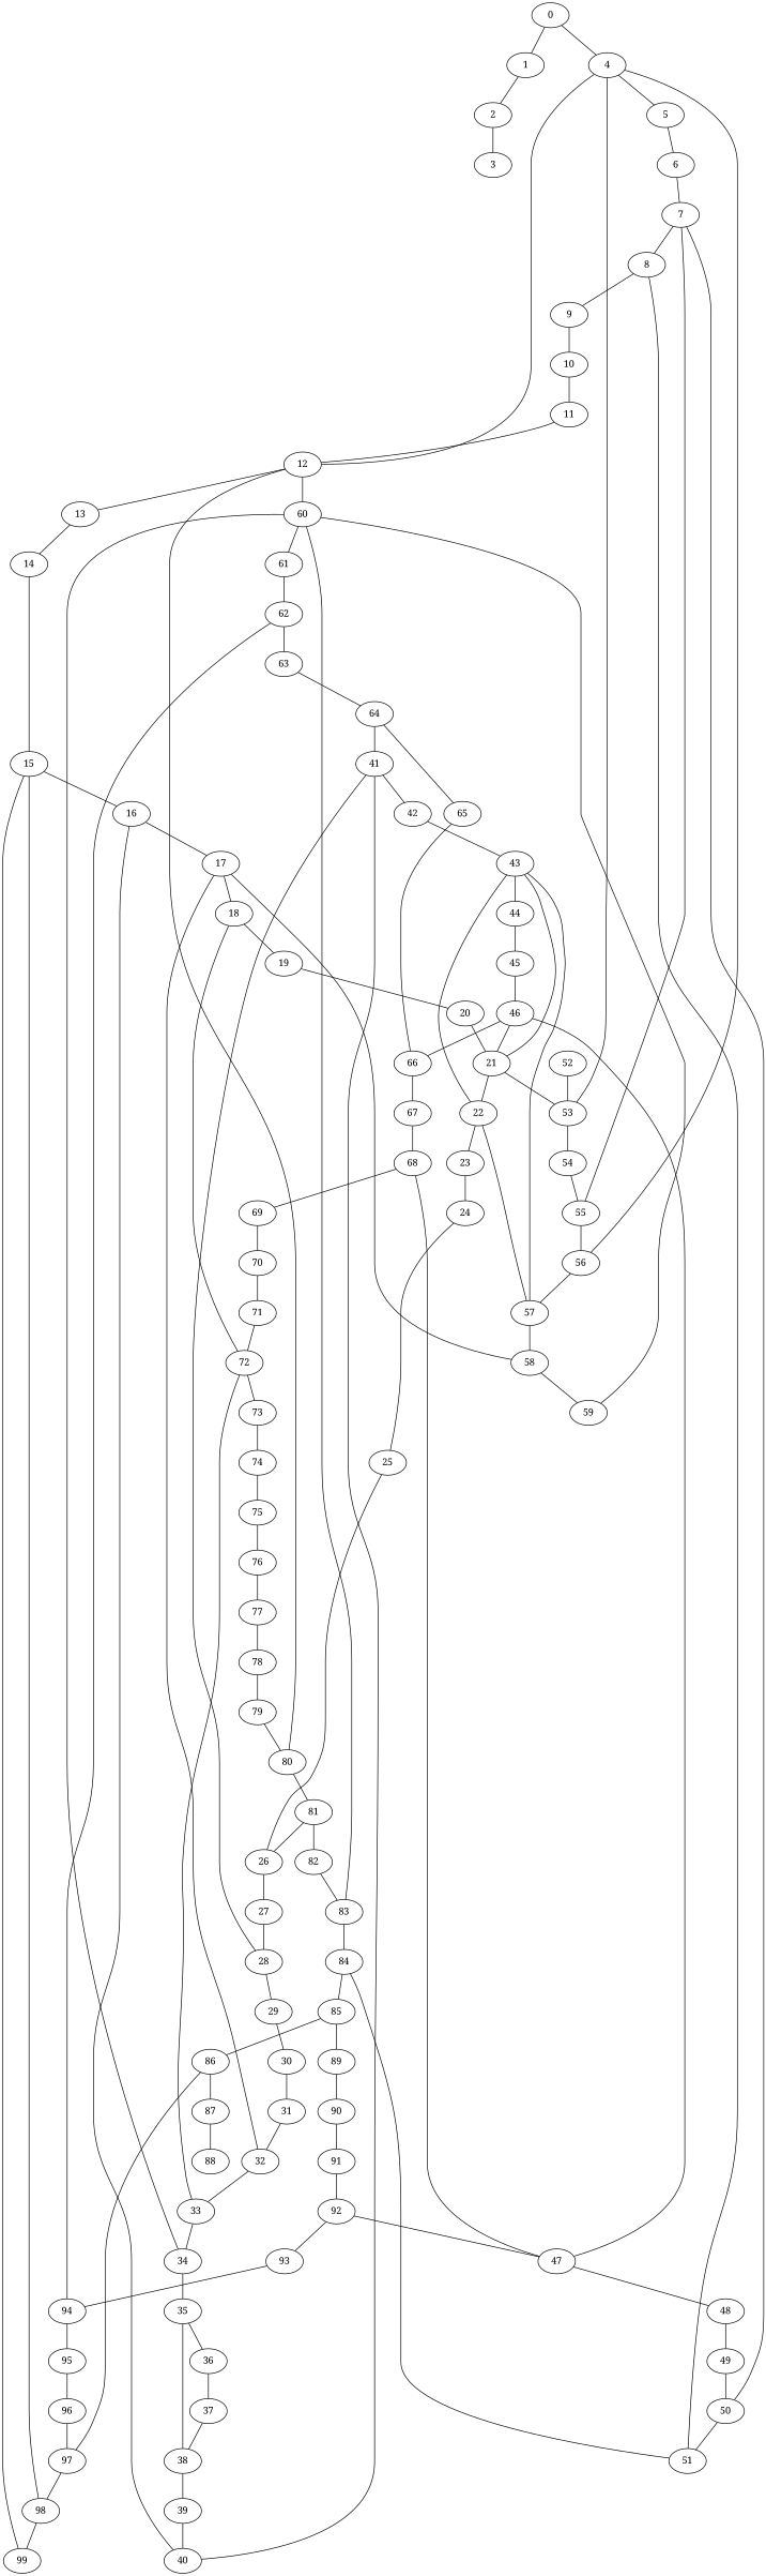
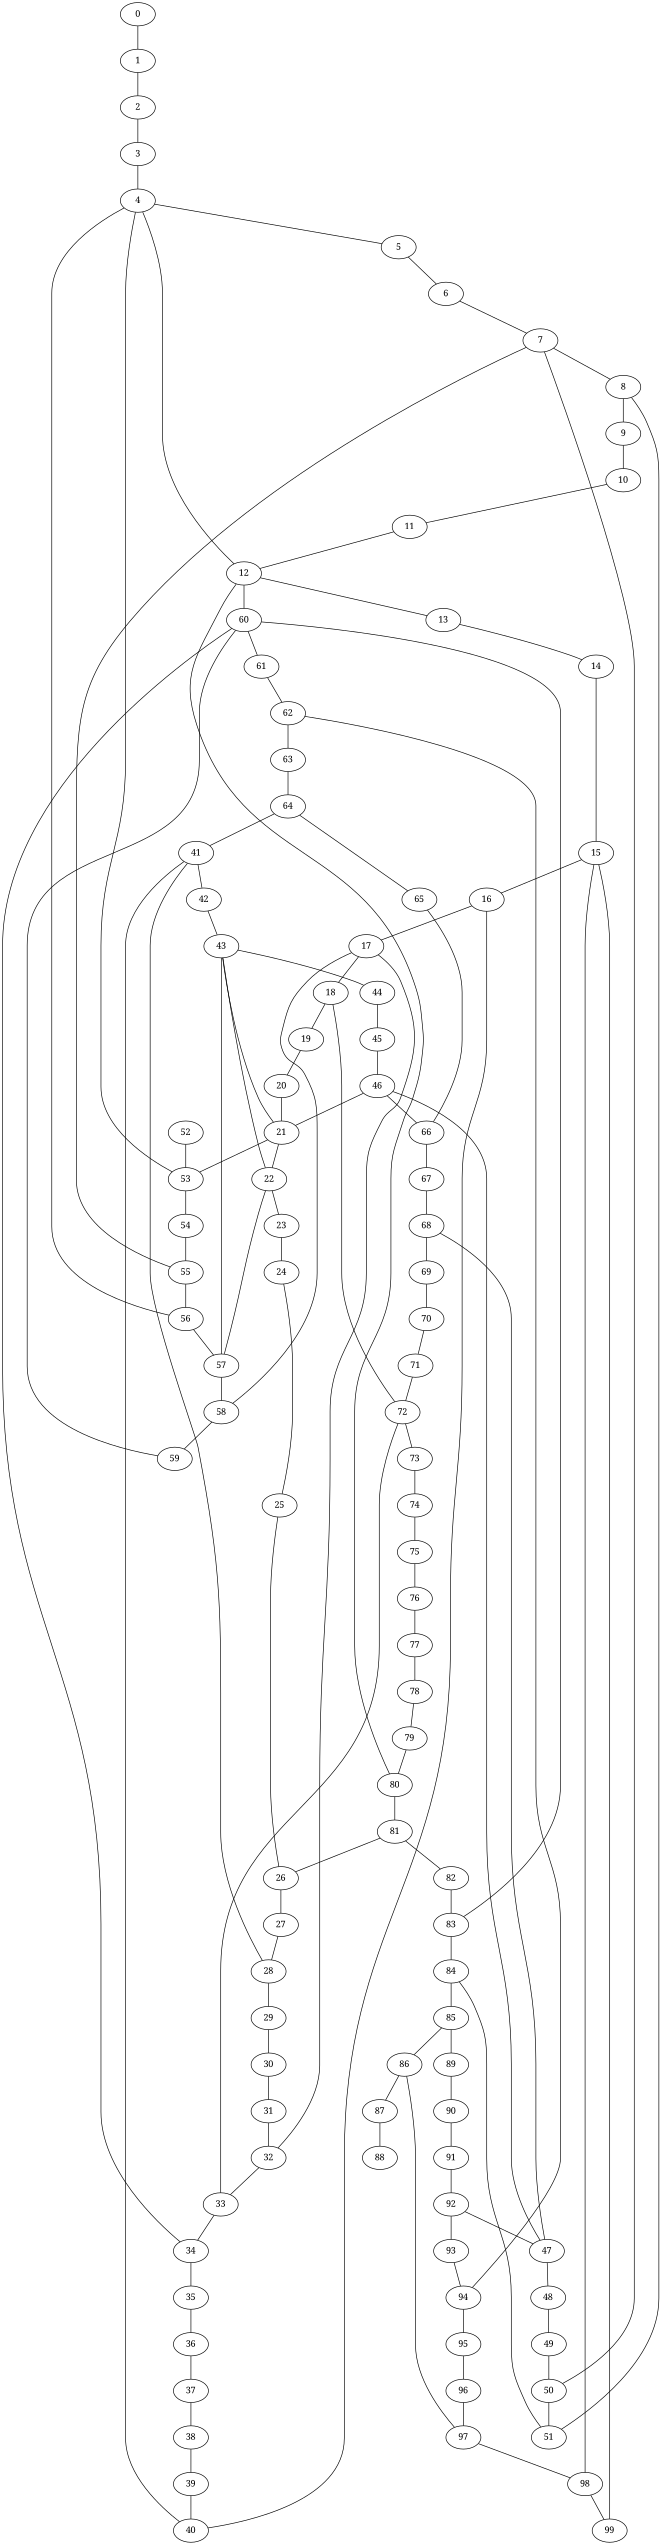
  graph {
    fontname="Noto Serif"
    node [fontname="Noto Serif"]
    edge [fontname="Noto Serif"]
    0
    1
    2
    3
    4
    5
    56
    6
    57
    7
    8
    50
    55
    9
    51
    10
    11
    12
    13
    60
    14
    61
    83
    15
    16
    98
    99
    17
    40
    18
    32
    58
    41
    19
    72
    33
    59
    20
    73
    21
    22
    53
    23
    54
    24
    43
    25
    26
    27
    28
    29
    30
    31
    34
    35
    36
    38
    37
    39
    42
    44
    45
    46
    47
    66
    48
    67
    49
    52
    62
    84
    63
    94
    64
    95
    65
    68
    69
    70
    71
    74
    75
    76
    77
    78
    79
    80
    81
    82
    85
    86
    89
    87
    97
    88
    90
    91
    92
    93
    96
    0 -- 1
    1 -- 2
    2 -- 3
-   0 -- 4
+   3 -- 4
    4 -- 5
    4 -- 56
    5 -- 6
    56 -- 57
    6 -- 7
    57 -- 58
    57 -- 43
    7 -- 8
    7 -- 50
    7 -- 55
    8 -- 9
    50 -- 51
    55 -- 56
    9 -- 10
    51 -- 8
    10 -- 11
    11 -- 12
    12 -- 4
    12 -- 13
    12 -- 60
    13 -- 14
    60 -- 61
    60 -- 83
    14 -- 15
    61 -- 62
    83 -- 84
    15 -- 16
    15 -- 98
    15 -- 99
    16 -- 17
    16 -- 40
    98 -- 99
    17 -- 18
    17 -- 32
    17 -- 58
    40 -- 41
    18 -- 19
    18 -- 72
    32 -- 33
    58 -- 59
    41 -- 28
    41 -- 42
    19 -- 20
    72 -- 33
    72 -- 73
    33 -- 34
    59 -- 60
    20 -- 21
    73 -- 74
    21 -- 22
    21 -- 53
    22 -- 57
    22 -- 23
    53 -- 4
    53 -- 54
    23 -- 24
    54 -- 55
    24 -- 25
    43 -- 21
    43 -- 22
    43 -- 44
    25 -- 26
    26 -- 27
    27 -- 28
    28 -- 29
    29 -- 30
    30 -- 31
    31 -- 32
    34 -- 60
    34 -- 35
    35 -- 36
-   35 -- 38
    36 -- 37
    38 -- 39
    37 -- 38
    39 -- 40
    42 -- 43
    44 -- 45
    45 -- 46
    46 -- 21
    46 -- 47
    46 -- 66
    47 -- 48
    66 -- 67
    48 -- 49
    67 -- 68
    49 -- 50
    52 -- 53
    62 -- 63
    62 -- 94
    84 -- 51
    84 -- 85
    63 -- 64
    94 -- 95
    64 -- 41
    64 -- 65
    95 -- 96
    65 -- 66
    68 -- 47
    68 -- 69
    69 -- 70
    70 -- 71
    71 -- 72
    74 -- 75
    75 -- 76
    76 -- 77
    77 -- 78
    78 -- 79
    79 -- 80
    80 -- 12
    80 -- 81
    81 -- 26
    81 -- 82
    82 -- 83
    85 -- 86
    85 -- 89
    86 -- 87
    86 -- 97
    89 -- 90
    87 -- 88
    97 -- 98
    90 -- 91
    91 -- 92
    92 -- 47
    92 -- 93
    93 -- 94
    96 -- 97
  }
